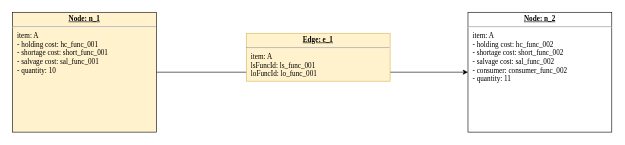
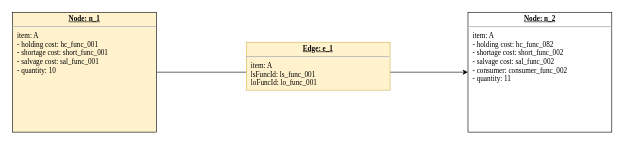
  <mxCell id="0" />
  <mxCell id="1" parent="0" />
  <mxCell id="2" style="edgeStyle=orthogonalEdgeStyle;rounded=0;orthogonalLoop=1;jettySize=auto;html=1;entryX=0;entryY=0.5;entryDx=0;entryDy=0;" parent="1" source="3" target="4" edge="1"><mxGeometry relative="1" as="geometry" /></mxCell>
  <mxCell id="3" value="&lt;p style=&quot;margin:0px;margin-top:4px;text-align:center;text-decoration:underline;&quot;&gt;&lt;b&gt;Node: n_1&lt;/b&gt;&lt;/p&gt;&lt;hr&gt;&lt;p style=&quot;margin:0px;margin-left:8px;&quot;&gt;item: A&lt;/p&gt;&lt;p style=&quot;margin:0px;margin-left:8px;&quot;&gt;- holding cost:&amp;nbsp;&lt;span style=&quot;background-color: initial;&quot;&gt;hc_func_001&lt;/span&gt;&lt;/p&gt;&lt;p style=&quot;margin:0px;margin-left:8px;&quot;&gt;- shortage cost:&lt;span style=&quot;background-color: initial;&quot;&gt;&amp;nbsp;short_func_001&lt;/span&gt;&lt;/p&gt;&lt;p style=&quot;margin:0px;margin-left:8px;&quot;&gt;- salvage cost:&lt;span style=&quot;background-color: initial;&quot;&gt;&amp;nbsp;sal_func_001&lt;/span&gt;&lt;/p&gt;&lt;p style=&quot;margin:0px;margin-left:8px;&quot;&gt;- quantity: 10&lt;br&gt;&lt;/p&gt;" style="verticalAlign=top;align=left;overflow=fill;fontSize=12;fontFamily=monaco;html=1;whiteSpace=wrap;fillColor=#fff2cc;" parent="1" vertex="1"><mxGeometry x="20" y="20" width="240" height="200" as="geometry" /></mxCell>
- <mxCell id="4" value="&lt;p style=&quot;margin:0px;margin-top:4px;text-align:center;text-decoration:underline;&quot;&gt;&lt;b&gt;Node: n_2&lt;/b&gt;&lt;/p&gt;&lt;hr&gt;&lt;p style=&quot;margin:0px;margin-left:8px;&quot;&gt;item: A&lt;/p&gt;&lt;p style=&quot;margin:0px;margin-left:8px;&quot;&gt;- holding cost:&amp;nbsp;&lt;span style=&quot;background-color: initial;&quot;&gt;hc_func_002&lt;/span&gt;&lt;/p&gt;&lt;p style=&quot;margin:0px;margin-left:8px;&quot;&gt;- shortage cost:&amp;nbsp;&lt;span style=&quot;background-color: initial;&quot;&gt;short_func_002&lt;/span&gt;&lt;/p&gt;&lt;p style=&quot;margin:0px;margin-left:8px;&quot;&gt;- salvage cost:&amp;nbsp;&lt;span style=&quot;background-color: initial;&quot;&gt;sal_func_002&lt;/span&gt;&lt;/p&gt;&lt;p style=&quot;margin:0px;margin-left:8px;&quot;&gt;- consumer:&amp;nbsp;&lt;span style=&quot;background-color: initial;&quot;&gt;consumer_func_002&lt;/span&gt;&lt;/p&gt;&lt;p style=&quot;margin:0px;margin-left:8px;&quot;&gt;- quantity: 11&lt;br&gt;&lt;/p&gt;" style="verticalAlign=top;align=left;overflow=fill;fontSize=12;fontFamily=monaco;html=1;whiteSpace=wrap;" parent="1" vertex="1"><mxGeometry x="780" y="20" width="240" height="200" as="geometry" /></mxCell>
- <mxCell id="5" value="&lt;p style=&quot;margin:0px;margin-top:4px;text-align:center;text-decoration:underline;&quot;&gt;&lt;b&gt;Edge: e_1&lt;/b&gt;&lt;/p&gt;&lt;hr&gt;&lt;p style=&quot;margin:0px;margin-left:8px;&quot;&gt;item: A&lt;/p&gt;&lt;p style=&quot;margin:0px;margin-left:8px;&quot;&gt;lsFuncId: ls_func_001&lt;br&gt;&lt;/p&gt;&lt;p style=&quot;margin:0px;margin-left:8px;&quot;&gt;loFuncId: lo_func_001&lt;/p&gt;" style="verticalAlign=top;align=left;overflow=fill;fontSize=12;fontFamily=monaco;html=1;whiteSpace=wrap;fillColor=#fff2cc;strokeColor=#d6b656;" parent="1" vertex="1"><mxGeometry x="410" y="55" width="240" height="80" as="geometry" /></mxCell>
+ <mxCell id="4" value="&lt;p style=&quot;margin:0px;margin-top:4px;text-align:center;text-decoration:underline;&quot;&gt;&lt;b&gt;Node: n_2&lt;/b&gt;&lt;/p&gt;&lt;hr&gt;&lt;p style=&quot;margin:0px;margin-left:8px;&quot;&gt;item: A&lt;/p&gt;&lt;p style=&quot;margin:0px;margin-left:8px;&quot;&gt;- holding cost:&amp;nbsp;&lt;span style=&quot;background-color: initial;&quot;&gt;hc_func_082&lt;/span&gt;&lt;/p&gt;&lt;p style=&quot;margin:0px;margin-left:8px;&quot;&gt;- shortage cost:&amp;nbsp;&lt;span style=&quot;background-color: initial;&quot;&gt;short_func_002&lt;/span&gt;&lt;/p&gt;&lt;p style=&quot;margin:0px;margin-left:8px;&quot;&gt;- salvage cost:&amp;nbsp;&lt;span style=&quot;background-color: initial;&quot;&gt;sal_func_002&lt;/span&gt;&lt;/p&gt;&lt;p style=&quot;margin:0px;margin-left:8px;&quot;&gt;- consumer:&amp;nbsp;&lt;span style=&quot;background-color: initial;&quot;&gt;consumer_func_002&lt;/span&gt;&lt;/p&gt;&lt;p style=&quot;margin:0px;margin-left:8px;&quot;&gt;- quantity: 11&lt;br&gt;&lt;/p&gt;" style="verticalAlign=top;align=left;overflow=fill;fontSize=12;fontFamily=monaco;html=1;whiteSpace=wrap;" parent="1" vertex="1"><mxGeometry x="780" y="20" width="240" height="200" as="geometry" /></mxCell>
+ <mxCell id="5" value="&lt;p style=&quot;margin:0px;margin-top:4px;text-align:center;text-decoration:underline;&quot;&gt;&lt;b&gt;Edge: e_1&lt;/b&gt;&lt;/p&gt;&lt;hr&gt;&lt;p style=&quot;margin:0px;margin-left:8px;&quot;&gt;item: A&lt;/p&gt;&lt;p style=&quot;margin:0px;margin-left:8px;&quot;&gt;lsFuncId: ls_func_001&lt;br&gt;&lt;/p&gt;&lt;p style=&quot;margin:0px;margin-left:8px;&quot;&gt;loFuncId: lo_func_001&lt;/p&gt;" style="verticalAlign=top;align=left;overflow=fill;fontSize=12;fontFamily=monaco;html=1;whiteSpace=wrap;fillColor=#fff2cc;strokeColor=#d6b656;" parent="1" vertex="1"><mxGeometry x="410" y="70" width="240" height="80" as="geometry" /></mxCell>
